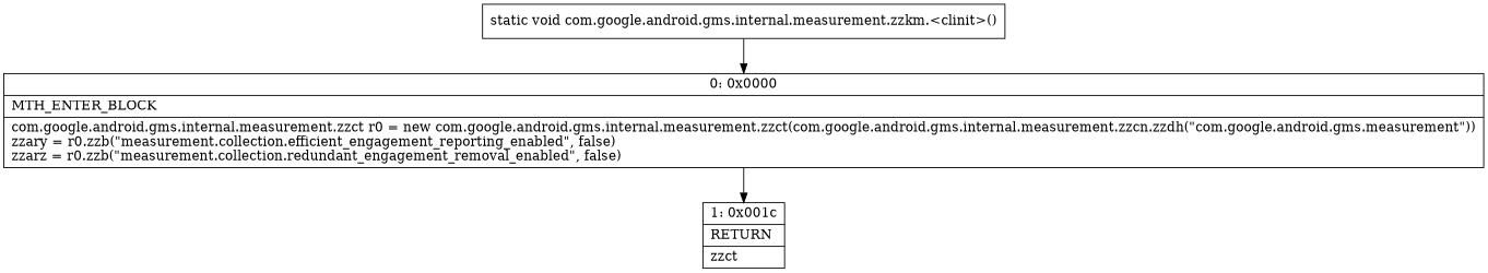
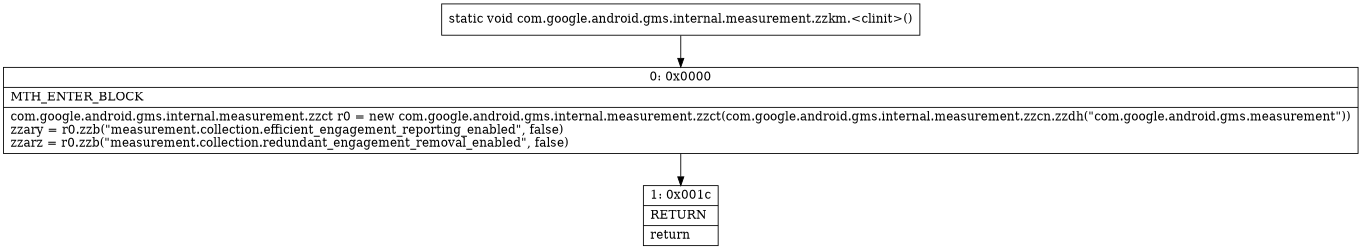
  digraph {
    node [shape=record]
    n1 [label="{0\:\ 0x0000|MTH_ENTER_BLOCK\l|com.google.android.gms.internal.measurement.zzct r0 = new com.google.android.gms.internal.measurement.zzct(com.google.android.gms.internal.measurement.zzcn.zzdh(\"com.google.android.gms.measurement\"))\lzzary = r0.zzb(\"measurement.collection.efficient_engagement_reporting_enabled\", false)\lzzarz = r0.zzb(\"measurement.collection.redundant_engagement_removal_enabled\", false)\l}"]
-   n2 [label="{1\:\ 0x001c|RETURN\l|zzct\l}"]
+   n2 [label="{1\:\ 0x001c|RETURN\l|return\l}"]
    n3 [label="{static void com.google.android.gms.internal.measurement.zzkm.\<clinit\>() }"]
    n1 -> n2
    n3 -> n1
  }
